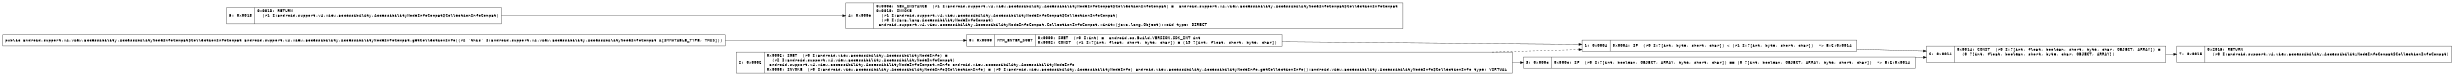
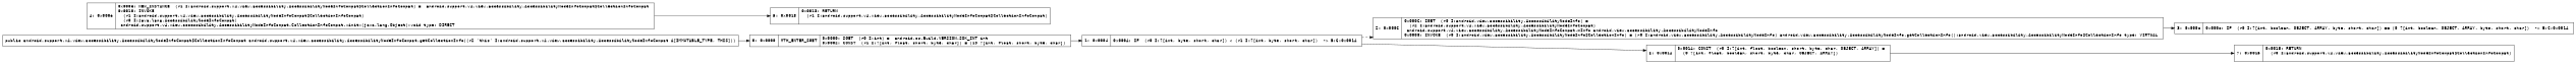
  digraph {
    fontname="DejaVu Sans Mono"
    rankdir=LR
    node [fontname="DejaVu Sans Mono" shape=record]
    edge [fontname="DejaVu Sans Mono"]
    n1 [label="{0\:\ 0x0000|MTH_ENTER_SGET\l|0x0000: SGET  (r0 I:int) =  android.os.Build.VERSION.SDK_INT int \l0x0002: CONST  (r1 I:?[int, float, short, byte, char]) = (19 ?[int, float, short, byte, char]) \l}"]
    n2 [label="{1\:\ 0x0004|0x0004: IF  (r0 I:?[int, byte, short, char]) \< (r1 I:?[int, byte, short, char])  \-\> B:6:0x0014 \l}"]
    n3 [label="{2\:\ 0x0006|0x0006: IGET  (r0 I:android.view.accessibility.AccessibilityNodeInfo) = \l  (r2 I:android.support.v4.view.accessibility.AccessibilityNodeInfoCompat)\l android.support.v4.view.accessibility.AccessibilityNodeInfoCompat.mInfo android.view.accessibility.AccessibilityNodeInfo \l0x0008: INVOKE  (r0 I:android.view.accessibility.AccessibilityNodeInfo$CollectionInfo) = (r0 I:android.view.accessibility.AccessibilityNodeInfo) android.view.accessibility.AccessibilityNodeInfo.getCollectionInfo():android.view.accessibility.AccessibilityNodeInfo$CollectionInfo type: VIRTUAL \l}"]
    n4 [label="{6\:\ 0x0014|0x0014: CONST  (r0 I:?[int, float, boolean, short, byte, char, OBJECT, ARRAY]) = \l  (0 ?[int, float, boolean, short, byte, char, OBJECT, ARRAY])\l \l}"]
    n5 [label="{3\:\ 0x000c|0x000c: IF  (r0 I:?[int, boolean, OBJECT, ARRAY, byte, short, char]) == (0 ?[int, boolean, OBJECT, ARRAY, byte, short, char])  \-\> B:6:0x0014 \l}"]
-   n6 [label="{7\:\ 0x0015|0x2015: RETURN  \l  (r0 I:android.support.v4.view.accessibility.AccessibilityNodeInfoCompat$CollectionInfoCompat)\l \l}"]
+   n6 [label="{7\:\ 0x0015|0x0015: RETURN  \l  (r0 I:android.support.v4.view.accessibility.AccessibilityNodeInfoCompat$CollectionInfoCompat)\l \l}"]
    n7 [label="{4\:\ 0x000e|0x000e: NEW_INSTANCE  (r1 I:android.support.v4.view.accessibility.AccessibilityNodeInfoCompat$CollectionInfoCompat) =  android.support.v4.view.accessibility.AccessibilityNodeInfoCompat$CollectionInfoCompat \l0x0010: INVOKE  \l  (r1 I:android.support.v4.view.accessibility.AccessibilityNodeInfoCompat$CollectionInfoCompat)\l  (r0 I:java.lang.AccessibilityNodeInfoCompat)\l android.support.v4.view.accessibility.AccessibilityNodeInfoCompat.CollectionInfoCompat.\<init\>(java.lang.Object):void type: DIRECT \l}"]
    n8 [label="{5\:\ 0x0013|0x0013: RETURN  \l  (r1 I:android.support.v4.view.accessibility.AccessibilityNodeInfoCompat$CollectionInfoCompat)\l \l}"]
    n9 [label="{public android.support.v4.view.accessibility.AccessibilityNodeInfoCompat$CollectionInfoCompat android.support.v4.view.accessibility.AccessibilityNodeInfoCompat.getCollectionInfo((r2 'this' I:android.support.v4.view.accessibility.AccessibilityNodeInfoCompat A[IMMUTABLE_TYPE, THIS])) }"]
    n1 -> n2
-   n3 -> n2 [style=dashed]
+   n2 -> n3 [style=dashed]
    n2 -> n4
    n3 -> n5
    n4 -> n6
-   n5 -> n4
-   n8 -> n7
+   n7 -> n8
    n9 -> n1
  }
